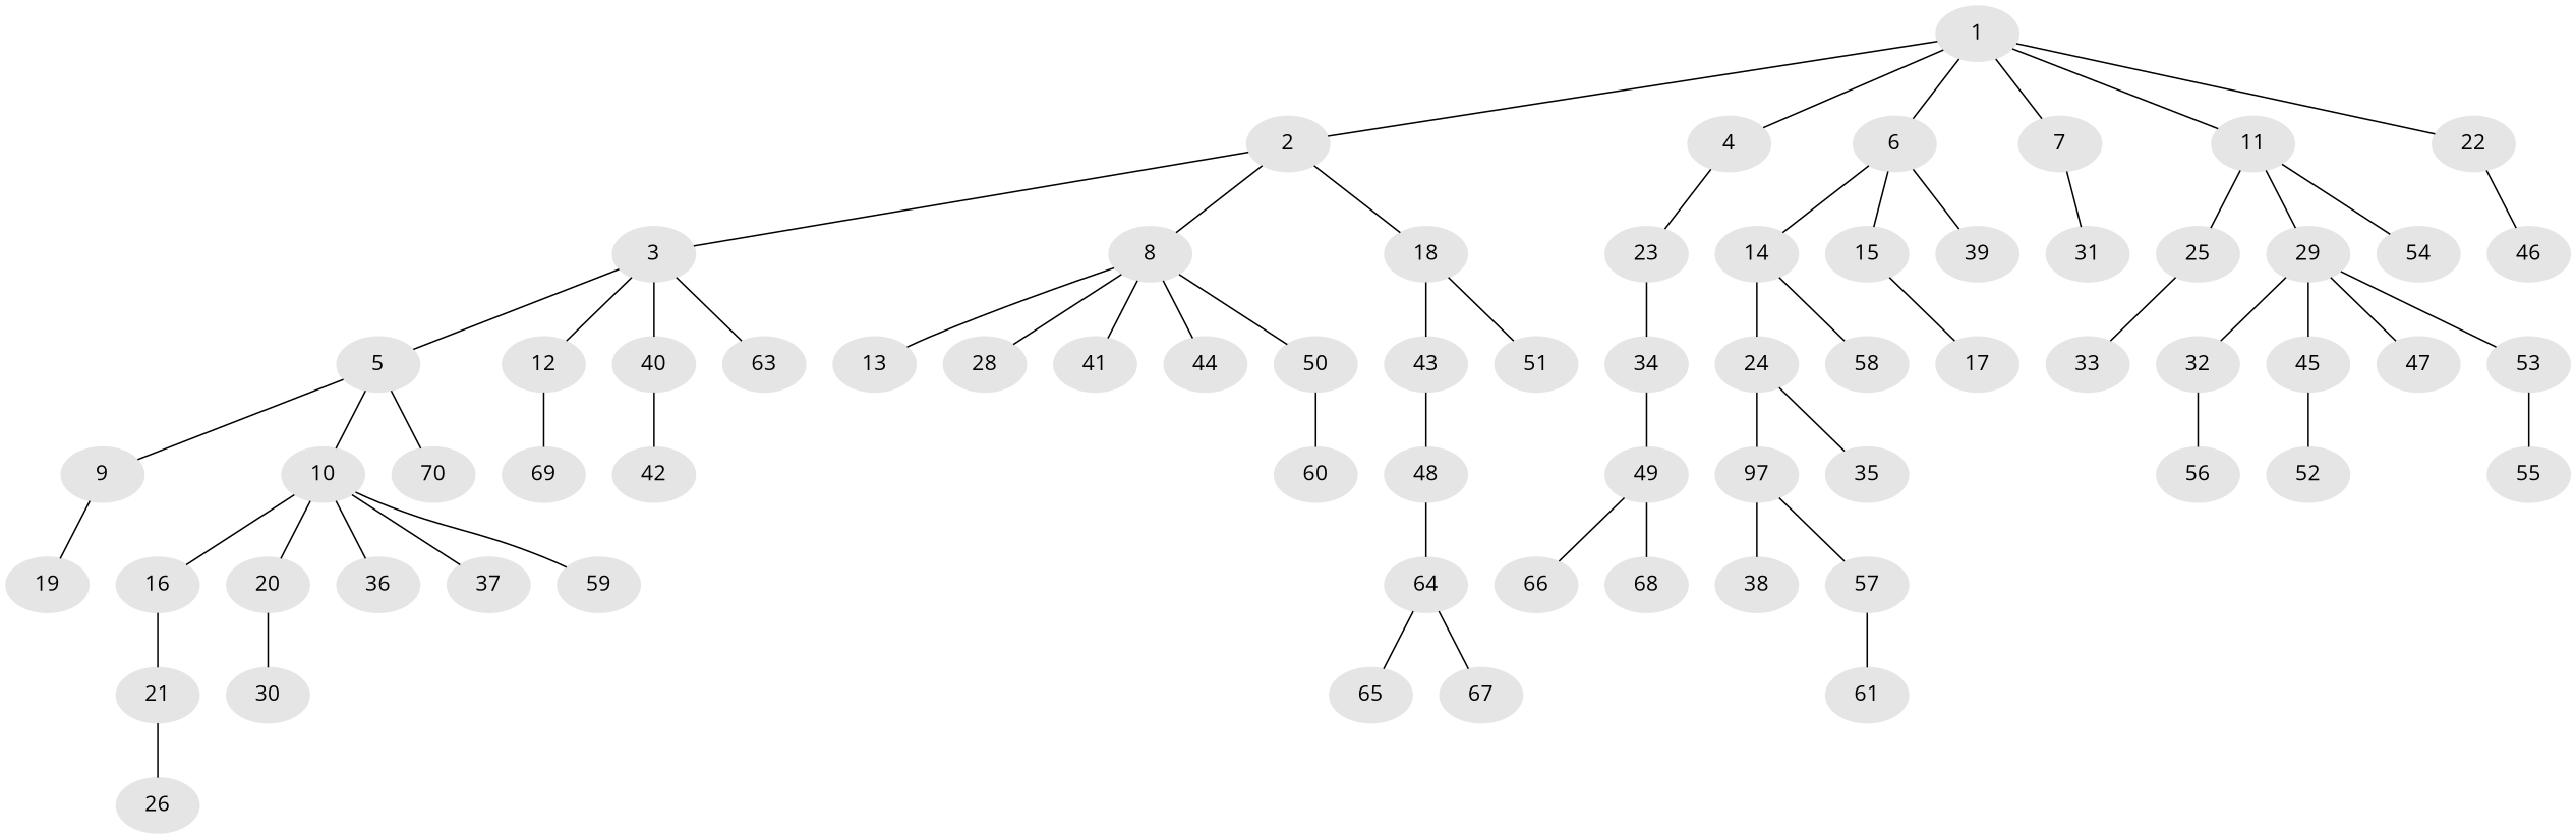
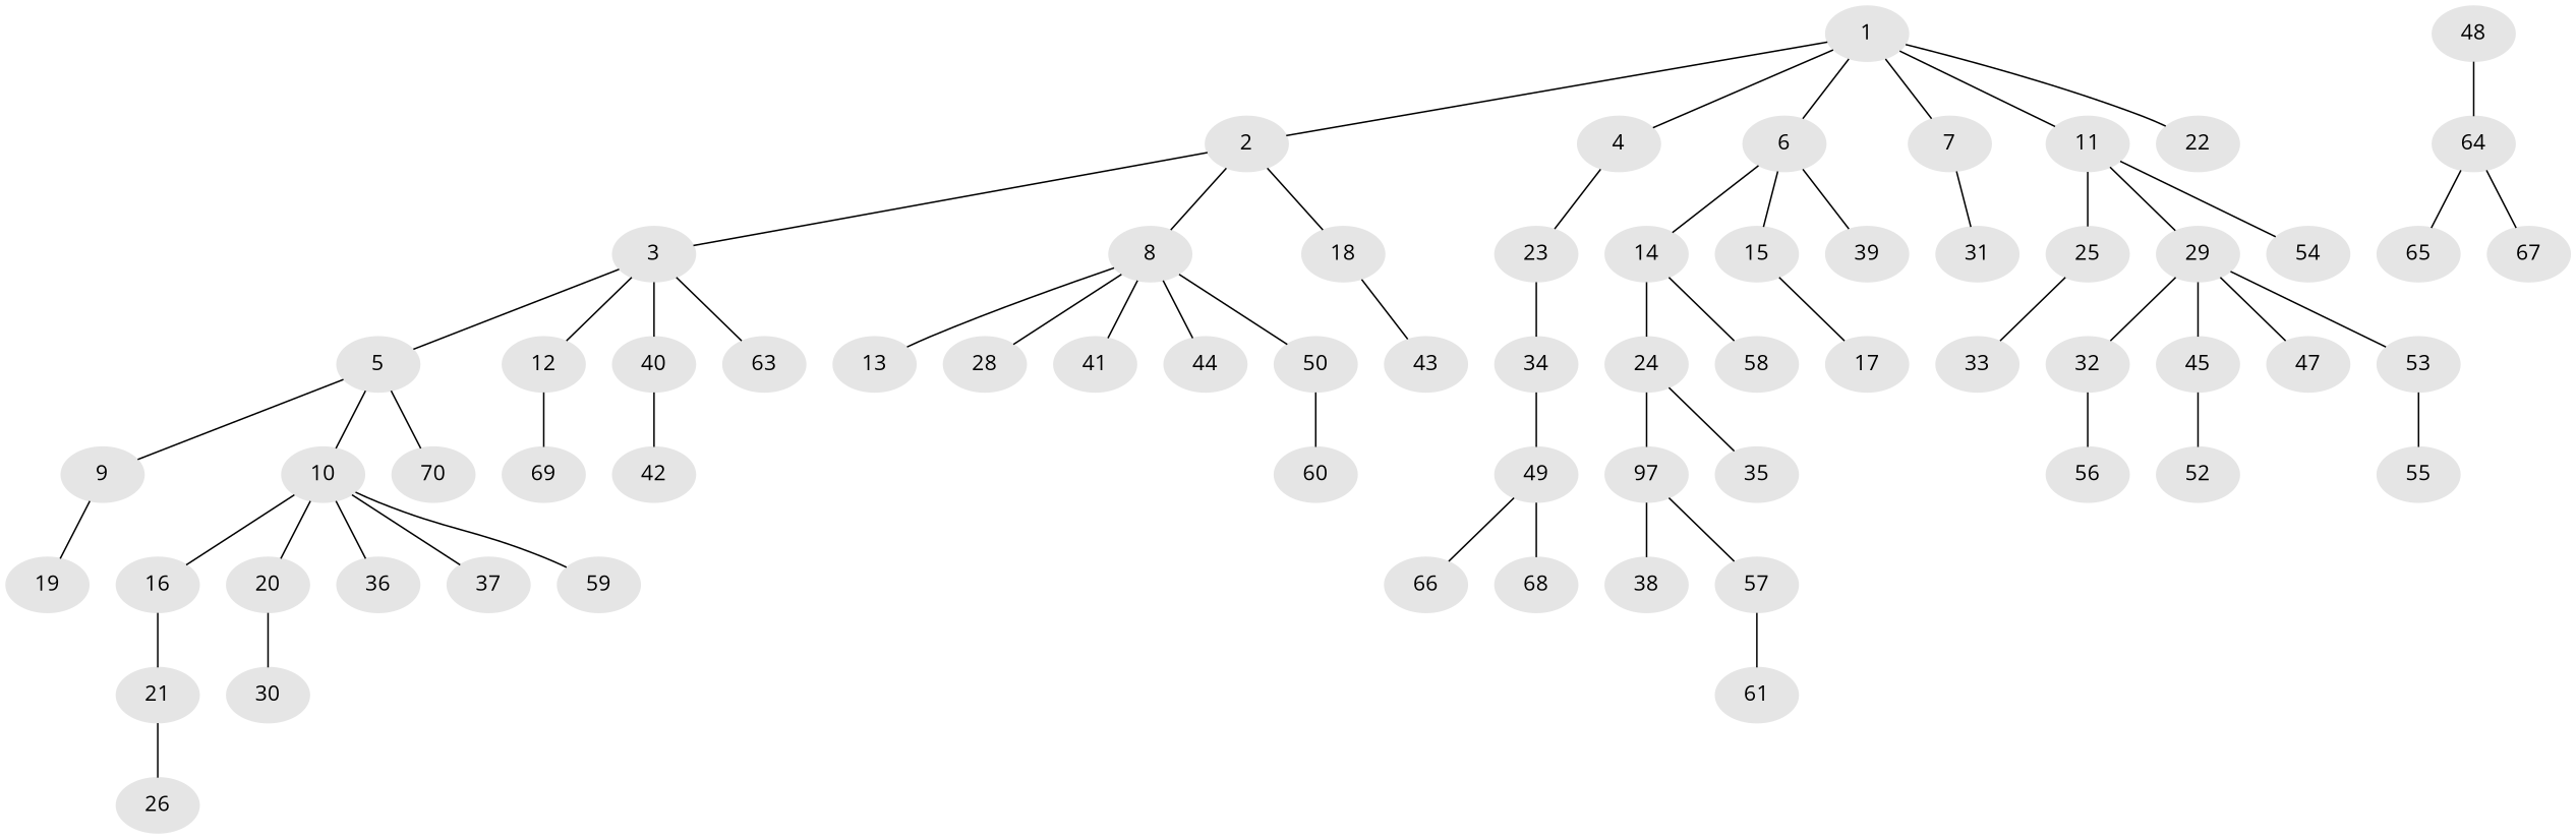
  graph {
    fontname="Open Sans"
    node [color=gray90 fontname="Open Sans" style=filled]
    edge [fontname="Open Sans"]
    1
    2
    4
    6
    7
    11
    22
    3
    8
    18
    23
    14
    15
    39
    31
    25
    29
    54
-   46
    5
    12
    40
    63
    13
    28
    41
    44
    50
    43
-   51
    9
    10
    70
    69
    42
    34
    19
    16
    20
    36
    37
    59
    24
    58
    17
    60
    21
    30
    33
    32
    45
    47
    53
    n54 [label=97]
    35
    48
    26
    49
    38
    57
    61
    56
    52
    55
    66
    68
    64
    65
    67
    1 -- 2
    1 -- 4
    1 -- 6
    1 -- 7
    1 -- 11
    1 -- 22
    2 -- 3
    2 -- 8
    2 -- 18
    4 -- 23
    6 -- 14
    6 -- 15
    6 -- 39
    7 -- 31
    11 -- 25
    11 -- 29
    11 -- 54
-   22 -- 46
    3 -- 5
    3 -- 12
    3 -- 40
    3 -- 63
    8 -- 13
    8 -- 28
    8 -- 41
    8 -- 44
    8 -- 50
    18 -- 43
-   18 -- 51
    23 -- 34
    14 -- 24
    14 -- 58
    15 -- 17
    25 -- 33
    29 -- 32
    29 -- 45
    29 -- 47
    29 -- 53
    5 -- 9
    5 -- 10
    5 -- 70
    12 -- 69
    40 -- 42
    50 -- 60
-   43 -- 48
    9 -- 19
    10 -- 16
    10 -- 20
    10 -- 36
    10 -- 37
    10 -- 59
    34 -- 49
    16 -- 21
    20 -- 30
    24 -- n54
    24 -- 35
    21 -- 26
    32 -- 56
    45 -- 52
    53 -- 55
    n54 -- 38
    n54 -- 57
    48 -- 64
    49 -- 66
    49 -- 68
    57 -- 61
    64 -- 65
    64 -- 67
  }
